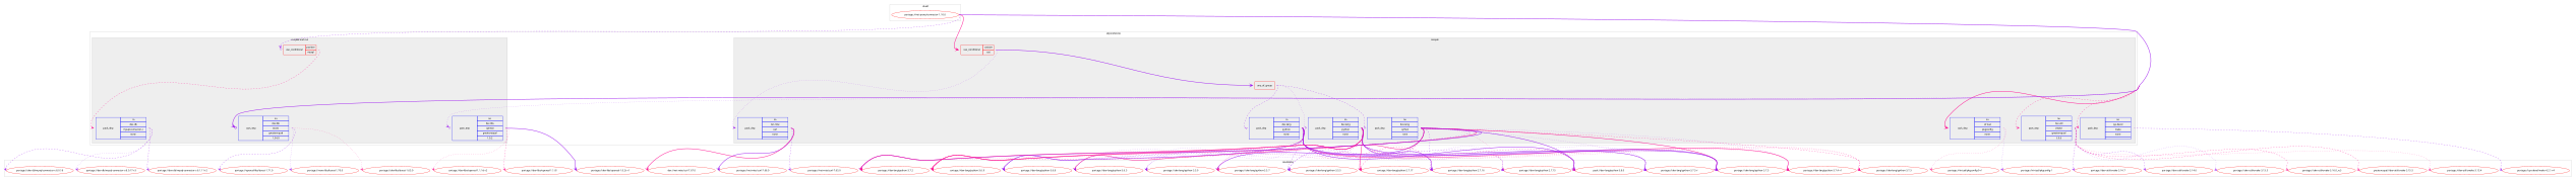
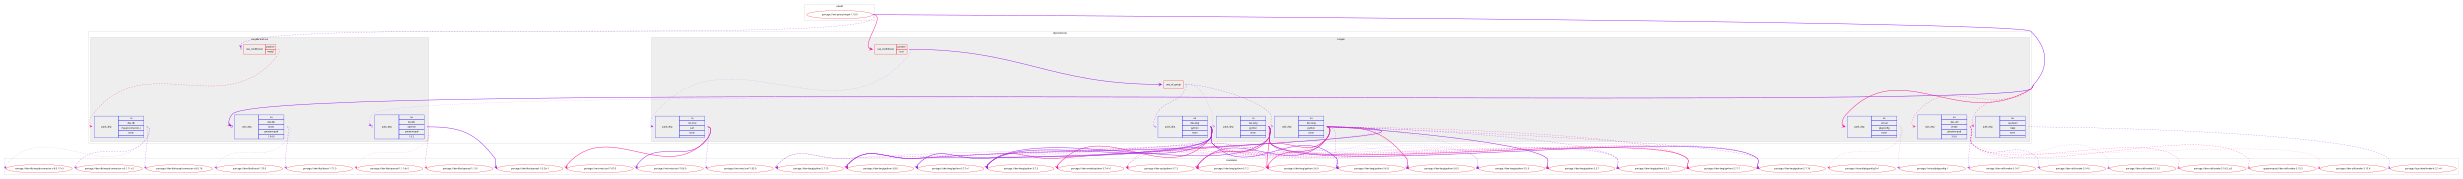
  digraph {
    compound=true
    concentrate=true
    fontname="Noto Sans"
    fontsize=10
    newrank=true
    rankdir=TB
    ranksep=1.5
    node [color=red fontname="Noto Sans" fontsize=10]
    edge [arrowhead=vee color=purple fontname="Noto Sans" headport=w style=dashed tailport=e weight=100]
-   n1 [label="portage://net-proxy/connector-1.10.0" width=4]
+   n1 [label="portage://net-proxy/trojan-1.10.0" width=4]
    n2 [color=blue label=<<TABLE BORDER="0" CELLBORDER="1" CELLSPACING="0" CELLPADDING="4" WIDTH="220"><TR><TD ROWSPAN="6" CELLPADDING="30">pack_dep</TD></TR><TR><TD WIDTH="110">no</TD></TR><TR><TD>net-misc</TD></TR><TR><TD>curl</TD></TR><TR><TD>none</TD></TR><TR><TD></TD></TR></TABLE>> shape=none]
    n3 [color=blue label=<<TABLE BORDER="0" CELLBORDER="1" CELLSPACING="0" CELLPADDING="4" WIDTH="220"><TR><TD ROWSPAN="6" CELLPADDING="30">pack_dep</TD></TR><TR><TD WIDTH="110">no</TD></TR><TR><TD>dev-lang</TD></TR><TR><TD>python</TD></TR><TR><TD>none</TD></TR><TR><TD></TD></TR></TABLE>> shape=none]
    n4 [color=blue label=<<TABLE BORDER="0" CELLBORDER="1" CELLSPACING="0" CELLPADDING="4" WIDTH="220"><TR><TD ROWSPAN="6" CELLPADDING="30">pack_dep</TD></TR><TR><TD WIDTH="110">no</TD></TR><TR><TD>dev-lang</TD></TR><TR><TD>python</TD></TR><TR><TD>none</TD></TR><TR><TD></TD></TR></TABLE>> shape=none]
    n5 [color=blue label=<<TABLE BORDER="0" CELLBORDER="1" CELLSPACING="0" CELLPADDING="4" WIDTH="220"><TR><TD ROWSPAN="6" CELLPADDING="30">pack_dep</TD></TR><TR><TD WIDTH="110">no</TD></TR><TR><TD>dev-lang</TD></TR><TR><TD>python</TD></TR><TR><TD>none</TD></TR><TR><TD></TD></TR></TABLE>> shape=none]
    n6 [label=<<TABLE BORDER="0" CELLBORDER="1" CELLSPACING="0" CELLPADDING="4"><TR><TD CELLPADDING="10">any_of_group</TD></TR></TABLE>> shape=none]
    n7 [label=<<TABLE BORDER="0" CELLBORDER="1" CELLSPACING="0" CELLPADDING="4"><TR><TD ROWSPAN="3" CELLPADDING="10">use_conditional</TD></TR><TR><TD>positive</TD></TR><TR><TD>test</TD></TR></TABLE>> shape=none]
    n8 [color=blue label=<<TABLE BORDER="0" CELLBORDER="1" CELLSPACING="0" CELLPADDING="4" WIDTH="220"><TR><TD ROWSPAN="6" CELLPADDING="30">pack_dep</TD></TR><TR><TD WIDTH="110">no</TD></TR><TR><TD>dev-util</TD></TR><TR><TD>cmake</TD></TR><TR><TD>greaterequal</TD></TR><TR><TD>3.9.6</TD></TR></TABLE>> shape=none]
    n9 [color=blue label=<<TABLE BORDER="0" CELLBORDER="1" CELLSPACING="0" CELLPADDING="4" WIDTH="220"><TR><TD ROWSPAN="6" CELLPADDING="30">pack_dep</TD></TR><TR><TD WIDTH="110">no</TD></TR><TR><TD>sys-devel</TD></TR><TR><TD>make</TD></TR><TR><TD>none</TD></TR><TR><TD></TD></TR></TABLE>> shape=none]
    n10 [color=blue label=<<TABLE BORDER="0" CELLBORDER="1" CELLSPACING="0" CELLPADDING="4" WIDTH="220"><TR><TD ROWSPAN="6" CELLPADDING="30">pack_dep</TD></TR><TR><TD WIDTH="110">no</TD></TR><TR><TD>virtual</TD></TR><TR><TD>pkgconfig</TD></TR><TR><TD>none</TD></TR><TR><TD></TD></TR></TABLE>> shape=none]
    n11 [color=blue label=<<TABLE BORDER="0" CELLBORDER="1" CELLSPACING="0" CELLPADDING="4" WIDTH="220"><TR><TD ROWSPAN="6" CELLPADDING="30">pack_dep</TD></TR><TR><TD WIDTH="110">no</TD></TR><TR><TD>dev-db</TD></TR><TR><TD>mysql-connector-c</TD></TR><TR><TD>none</TD></TR><TR><TD></TD></TR></TABLE>> shape=none]
    n12 [label=<<TABLE BORDER="0" CELLBORDER="1" CELLSPACING="0" CELLPADDING="4"><TR><TD ROWSPAN="3" CELLPADDING="10">use_conditional</TD></TR><TR><TD>positive</TD></TR><TR><TD>mysql</TD></TR></TABLE>> shape=none]
    n13 [color=blue label=<<TABLE BORDER="0" CELLBORDER="1" CELLSPACING="0" CELLPADDING="4" WIDTH="220"><TR><TD ROWSPAN="6" CELLPADDING="30">pack_dep</TD></TR><TR><TD WIDTH="110">no</TD></TR><TR><TD>dev-libs</TD></TR><TR><TD>boost</TD></TR><TR><TD>greaterequal</TD></TR><TR><TD>1.54.0</TD></TR></TABLE>> shape=none]
    n14 [color=blue label=<<TABLE BORDER="0" CELLBORDER="1" CELLSPACING="0" CELLPADDING="4" WIDTH="220"><TR><TD ROWSPAN="6" CELLPADDING="30">pack_dep</TD></TR><TR><TD WIDTH="110">no</TD></TR><TR><TD>dev-libs</TD></TR><TR><TD>openssl</TD></TR><TR><TD>greaterequal</TD></TR><TR><TD>1.0.2</TD></TR></TABLE>> shape=none]
    n15 [label="portage://net-misc/curl-7.65.0" width=4]
    n16 [label="portage://net-misc/curl-7.66.0" width=4]
-   n17 [label="dev://net-misc/curl-7.67.0" width=4]
+   n17 [label="portage://net-misc/curl-7.67.0" width=4]
    n18 [label="portage://dev-lang/python-2.7.15" width=4]
    n19 [label="portage://dev-lang/python-2.7.16" width=4]
    n20 [label="portage://dev-lang/python-2.7.17" width=4]
    n21 [label="portage://dev-lang/python-3.5.5" width=4]
    n22 [label="portage://dev-lang/python-3.5.7" width=4]
    n23 [label="portage://dev-lang/python-3.5.9" width=4]
    n24 [label="portage://dev-lang/python-3.6.5" width=4]
    n25 [label="portage://dev-lang/python-3.6.8" width=4]
    n26 [label="portage://dev-lang/python-3.6.9" width=4]
    n27 [label="portage://dev-lang/python-3.7.2" width=4]
-   n28 [label="portage://dev-lang/python-3.7.3" width=4]
-   n29 [label="portage://dev-lang/python-3.7.4-r1" width=4]
+   n28 [label="portage://dev-sys/python-3.7.3" width=4]
+   n29 [label="portage://dev-cmake/python-3.7.4-r1" width=4]
    n30 [label="portage://dev-lang/python-3.7.5" width=4]
    n31 [label="portage://dev-lang/python-3.7.5-r1" width=4]
-   n32 [label="pack://dev-lang/python-3.8.0" width=4]
+   n32 [label="portage://dev-lang/python-3.8.0" width=4]
    n33 [label="portage://dev-util/cmake-3.13.5" width=4]
    n34 [label="portage://dev-util/cmake-3.14.6" width=4]
    n35 [label="portage://dev-util/cmake-3.14.7" width=4]
    n36 [label="portage://dev-util/cmake-3.15.4" width=4]
    n37 [label="greaterequal://dev-util/cmake-3.15.5" width=4]
    n38 [label="portage://dev-util/cmake-3.16.0_rc3" width=4]
    n39 [label="portage://sys-devel/make-4.2.1-r4" width=4]
    n40 [label="portage://virtual/pkgconfig-0-r1" width=4]
    n41 [label="portage://virtual/pkgconfig-1" width=4]
    n42 [label="portage://dev-db/mysql-connector-c-6.1.11-r2" width=4]
    n43 [label="portage://dev-db/mysql-connector-c-8.0.17-r3" width=4]
    n44 [label="portage://dev-db/mysql-connector-c-8.0.18" width=4]
-   n45 [label="portage://dev-libs/boost-1.65.0" width=4]
-   n46 [label="portage://none-libs/boost-1.70.0" width=4]
-   n47 [label="portage://openssl-libs/boost-1.71.0" width=4]
+   n46 [label="portage://dev-libs/boost-1.70.0" width=4]
+   n47 [label="portage://dev-libs/boost-1.71.0" width=4]
    n48 [label="portage://dev-libs/openssl-1.0.2t-r1" width=4]
    n49 [label="portage://dev-libs/openssl-1.1.0l" width=4]
    n50 [label="portage://dev-libs/openssl-1.1.1d-r2" width=4]
    subgraph cluster_1 {
      color=gray
      label=<<i>ebuild</i>>
      rank=same
      n1
    }
    subgraph cluster_2 {
      color=gray
      label=<<i>dependencies</i>>
      subgraph cluster_3 {
        color=gray
        fillcolor="#eeeeee"
        label=<<i>compile</i>>
        style=filled
        subgraph sub_4 {
          color=gray
          fillcolor="#eeeeee"
          label=<<i>compile</i>>
          style=filled
          n7
          subgraph sub_5 {
            color=gray
            fillcolor="#eeeeee"
            label=<<i>compile</i>>
            style=filled
            n2
          }
          subgraph sub_6 {
            color=gray
            fillcolor="#eeeeee"
            label=<<i>compile</i>>
            style=filled
            n6
            subgraph sub_7 {
              color=gray
              fillcolor="#eeeeee"
              label=<<i>compile</i>>
              style=filled
              n3
            }
            subgraph sub_8 {
              color=gray
              fillcolor="#eeeeee"
              label=<<i>compile</i>>
              style=filled
              n4
            }
            subgraph sub_9 {
              color=gray
              fillcolor="#eeeeee"
              label=<<i>compile</i>>
              style=filled
              n5
            }
          }
        }
        subgraph sub_10 {
          color=gray
          fillcolor="#eeeeee"
          label=<<i>compile</i>>
          style=filled
          n8
        }
        subgraph sub_11 {
          color=gray
          fillcolor="#eeeeee"
          label=<<i>compile</i>>
          style=filled
          n9
        }
        subgraph sub_12 {
          color=gray
          fillcolor="#eeeeee"
          label=<<i>compile</i>>
          style=filled
          n10
        }
      }
      subgraph cluster_13 {
        color=gray
        fillcolor="#eeeeee"
        label=<<i>compile and run</i>>
        style=filled
        subgraph sub_14 {
          color=gray
          fillcolor="#eeeeee"
          label=<<i>compile and run</i>>
          style=filled
          n12
          subgraph sub_15 {
            color=gray
            fillcolor="#eeeeee"
            label=<<i>compile and run</i>>
            style=filled
            n11
          }
        }
        subgraph sub_16 {
          color=gray
          fillcolor="#eeeeee"
          label=<<i>compile and run</i>>
          style=filled
          n13
        }
        subgraph sub_17 {
          color=gray
          fillcolor="#eeeeee"
          label=<<i>compile and run</i>>
          style=filled
          n14
        }
      }
      subgraph cluster_18 {
        color=gray
        fillcolor="#eeeeee"
        label=<<i>run</i>>
        style=filled
      }
    }
    subgraph cluster_19 {
      color=gray
      label=<<i>candidates</i>>
      rank=same
      subgraph sub_20 {
        color=black
        label=<<i>candidates</i>>
        nodesep=1
        rank=same
        n15
        n16
        n17
      }
      subgraph sub_21 {
        color=black
        label=<<i>candidates</i>>
        nodesep=1
        rank=same
        n18
        n19
        n20
        n21
        n22
        n23
        n24
        n25
        n26
        n27
        n28
        n29
        n30
        n31
        n32
      }
      subgraph sub_22 {
        color=black
        label=<<i>candidates</i>>
        nodesep=1
        rank=same
        n18
        n19
        n20
        n21
        n22
        n23
        n24
        n25
        n26
        n27
        n28
        n29
        n30
        n31
        n32
      }
      subgraph sub_23 {
        color=black
        label=<<i>candidates</i>>
        nodesep=1
        rank=same
        n18
        n19
        n20
        n21
        n22
        n23
        n24
        n25
        n26
        n27
        n28
        n29
        n30
        n31
        n32
      }
      subgraph sub_24 {
        color=black
        label=<<i>candidates</i>>
        nodesep=1
        rank=same
        n33
        n34
        n35
        n36
        n37
        n38
      }
      subgraph sub_25 {
        color=black
        label=<<i>candidates</i>>
        nodesep=1
        rank=same
        n39
      }
      subgraph sub_26 {
        color=black
        label=<<i>candidates</i>>
        nodesep=1
        rank=same
        n40
        n41
      }
      subgraph sub_27 {
        color=black
        label=<<i>candidates</i>>
        nodesep=1
        rank=same
        n42
        n43
        n44
      }
      subgraph sub_28 {
        color=black
        label=<<i>candidates</i>>
        nodesep=1
        rank=same
-       n45
        n46
        n47
      }
      subgraph sub_29 {
        color=black
        label=<<i>candidates</i>>
        nodesep=1
        rank=same
        n48
        n49
        n50
      }
    }
    n1 -> n7 [color=deeppink style=bold weight=20]
    n1 -> n8 [color=deeppink weight=20]
    n1 -> n9 [color=deeppink weight=20]
    n1 -> n10 [color=deeppink style=bold weight=20]
    n1 -> n12 [arrowhead=odotvee weight=20]
    n1 -> n13 [arrowhead=odotvee style=bold weight=20]
    n1 -> n14 [arrowhead=odotvee style=dotted weight=20]
    n2 -> n15
    n2 -> n16 [style=bold]
    n2 -> n17 [color=deeppink style=bold]
    n3 -> n18 [color=deeppink style=dotted]
    n3 -> n19
    n3 -> n20 [color=deeppink]
    n3 -> n21
    n3 -> n22 [style=bold]
    n3 -> n23 [style=dotted]
    n3 -> n24 [color=deeppink style=bold]
    n3 -> n25
    n3 -> n26 [color=deeppink style=bold]
    n3 -> n27 [style=bold]
    n3 -> n28 [color=deeppink]
    n3 -> n29 [style=dotted]
    n3 -> n30 [color=deeppink style=bold]
    n3 -> n31 [style=dotted]
    n3 -> n32 [style=bold]
    n4 -> n18
    n4 -> n19 [color=deeppink]
    n4 -> n20 [color=deeppink]
    n4 -> n21
    n4 -> n22 [color=deeppink style=dotted]
    n4 -> n23 [style=dotted]
    n4 -> n24 [style=dotted]
    n4 -> n25 [style=bold]
    n4 -> n26 [color=deeppink]
    n4 -> n27 [color=deeppink style=dotted]
    n4 -> n28 [color=deeppink style=dotted]
    n4 -> n29 [color=deeppink style=bold]
    n4 -> n30 [style=bold]
    n4 -> n31 [style=bold]
    n4 -> n32 [style=bold]
    n5 -> n18 [style=dotted]
    n5 -> n19 [style=bold]
    n5 -> n20 [color=deeppink style=bold]
    n5 -> n21 [style=dotted]
    n5 -> n22 [color=deeppink style=dotted]
    n5 -> n23 [style=dotted]
    n5 -> n24 [style=dotted]
    n5 -> n25
    n5 -> n26 [color=deeppink style=bold]
    n5 -> n27 [color=deeppink style=bold]
    n5 -> n28 [color=deeppink style=dotted]
    n5 -> n29 [color=deeppink style=dotted]
    n5 -> n30 [style=bold]
    n5 -> n31 [style=dotted]
    n5 -> n32 [color=deeppink]
    n6 -> n3 [arrowhead=oinv weight=20]
    n6 -> n4 [arrowhead=oinv weight=20]
    n6 -> n5 [arrowhead=oinv style=dotted weight=20]
    n7 -> n2 [style=dotted weight=20]
    n7 -> n6 [style=bold weight=20]
    n8 -> n33 [style=dotted]
    n8 -> n34
    n8 -> n35
    n8 -> n36 [color=deeppink style=dotted]
    n8 -> n37 [color=deeppink]
    n8 -> n38 [color=deeppink]
    n9 -> n39
    n10 -> n40 [color=deeppink style=dotted]
    n10 -> n41 [style=dotted]
    n11 -> n42
    n11 -> n43 [style=dotted]
    n11 -> n44
    n12 -> n11 [color=deeppink weight=20]
-   n13 -> n45 [color=deeppink style=dotted]
    n13 -> n46 [style=dotted]
    n13 -> n47
    n14 -> n48 [style=bold]
    n14 -> n49 [color=deeppink]
    n14 -> n50 [color=deeppink style=dotted]
  }
